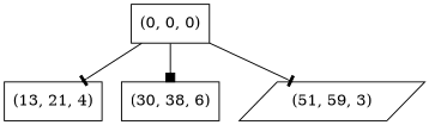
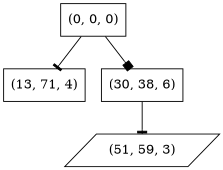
  digraph {
    node [shape=box]
    edge [arrowhead=tee]
    "(0, 0, 0)"
-   "(13, 21, 4)"
+   "(13, 21, 4)" [label="(13, 71, 4)"]
    "(30, 38, 6)"
    "(51, 59, 3)" [shape=parallelogram]
    "(0, 0, 0)" -> "(13, 21, 4)"
    "(0, 0, 0)" -> "(30, 38, 6)" [arrowhead=box]
-   "(0, 0, 0)" -> "(51, 59, 3)"
+   "(30, 38, 6)" -> "(51, 59, 3)"
  }
